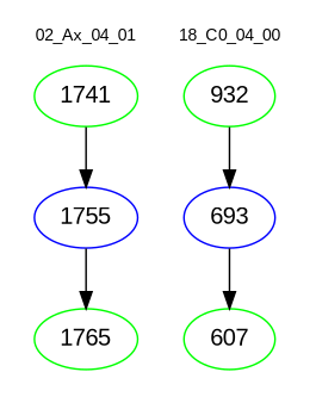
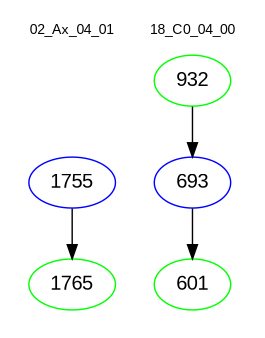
  digraph {
    fontname="Liberation Sans"
    node [color=green fontname="Liberation Sans"]
    edge [color=black fontname="Liberation Sans"]
-   n1 [label=1741]
    n2 [color=blue label=1755]
    n3 [label=1765]
    n4 [label=932]
    n5 [color=blue label=693]
-   n6 [label=607]
+   n6 [label=601]
    subgraph cluster_1 {
      color=white
      fontsize=10
      label="02_Ax_04_01"
-     n1
      n2
      n3
    }
    subgraph cluster_2 {
      color=white
      fontsize=10
      label="18_C0_04_00"
      n4
      n5
      n6
    }
-   n1 -> n2
    n2 -> n3
    n4 -> n5
    n5 -> n6
  }
